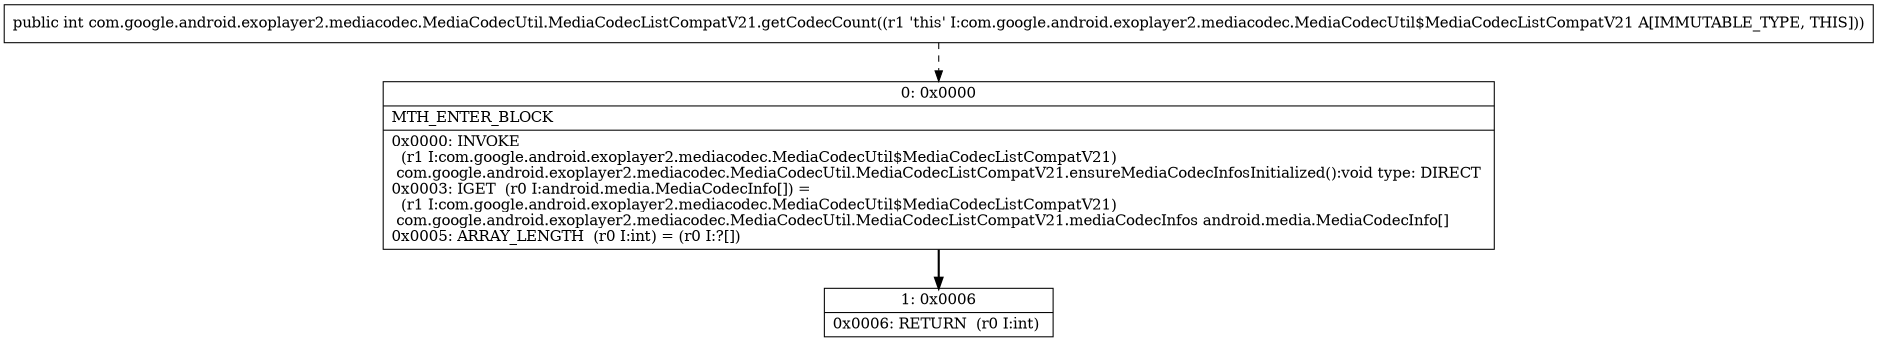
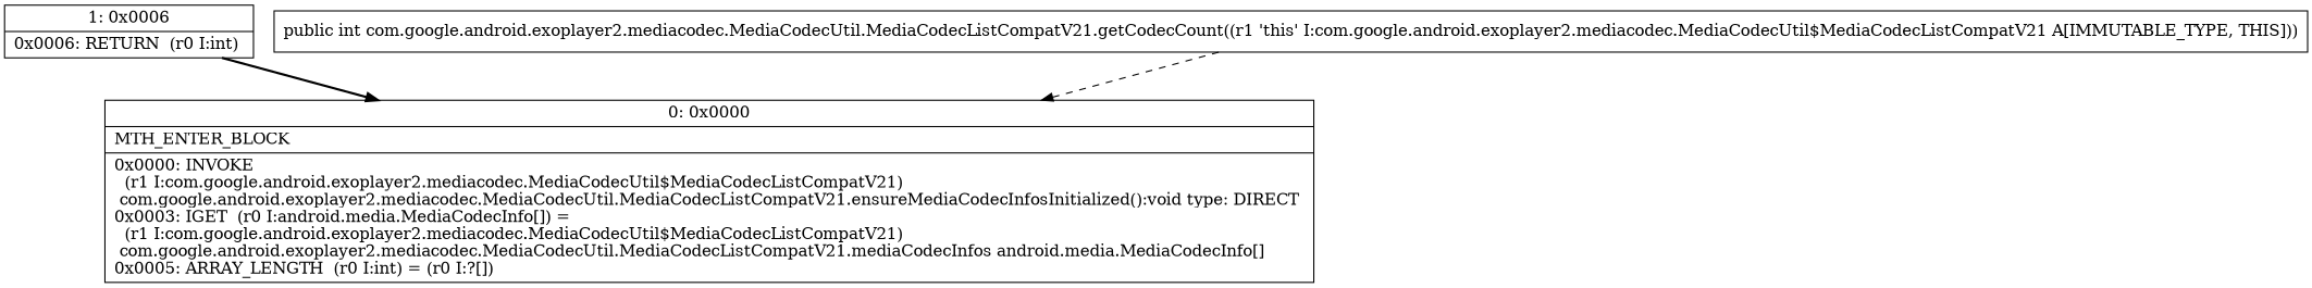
  digraph {
    node [shape=record]
    n1 [label="{0\:\ 0x0000|MTH_ENTER_BLOCK\l|0x0000: INVOKE  \l  (r1 I:com.google.android.exoplayer2.mediacodec.MediaCodecUtil$MediaCodecListCompatV21)\l com.google.android.exoplayer2.mediacodec.MediaCodecUtil.MediaCodecListCompatV21.ensureMediaCodecInfosInitialized():void type: DIRECT \l0x0003: IGET  (r0 I:android.media.MediaCodecInfo[]) = \l  (r1 I:com.google.android.exoplayer2.mediacodec.MediaCodecUtil$MediaCodecListCompatV21)\l com.google.android.exoplayer2.mediacodec.MediaCodecUtil.MediaCodecListCompatV21.mediaCodecInfos android.media.MediaCodecInfo[] \l0x0005: ARRAY_LENGTH  (r0 I:int) = (r0 I:?[]) \l}"]
    n2 [label="{1\:\ 0x0006|0x0006: RETURN  (r0 I:int) \l}"]
    n3 [label="{public int com.google.android.exoplayer2.mediacodec.MediaCodecUtil.MediaCodecListCompatV21.getCodecCount((r1 'this' I:com.google.android.exoplayer2.mediacodec.MediaCodecUtil$MediaCodecListCompatV21 A[IMMUTABLE_TYPE, THIS])) }"]
-   n1 -> n2 [style=bold]
+   n2 -> n1 [style=bold]
    n3 -> n1 [style=dashed]
  }
